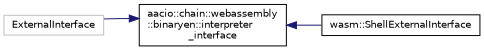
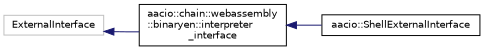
  digraph {
    rankdir=LR
    node [color=black fillcolor=white fontname=Helvetica fontsize=10 shape=record style=filled]
    edge [color=midnightblue dir=back fontname=Helvetica fontsize=10 labelfontname=Helvetica labelfontsize=10 style=solid]
    n1 [color=grey75 height=0.2 label=ExternalInterface width=0.4]
    n2 [height=0.2 label="aacio::chain::webassembly\l::binaryen::interpreter\l_interface" width=0.4]
-   n3 [height=0.2 label="wasm::ShellExternalInterface" width=0.4]
-   n2 -> n1
+   n3 [height=0.2 label="aacio::ShellExternalInterface" width=0.4]
+   n1 -> n2
    n2 -> n3
  }
